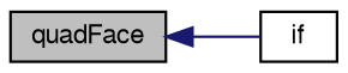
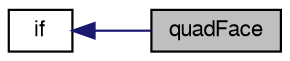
  digraph {
    rankdir=LR
    node [color=black fontname=FreeSans fontsize=10 shape=record]
    n1 [fillcolor=grey75 fontcolor=black height=0.2 label=quadFace style=filled width=0.4]
    n2 [height=0.2 label=if width=0.4]
-   n1 -> n2 [color=midnightblue dir=back fontname=FreeSans fontsize=10 labelfontname=FreeSans labelfontsize=10 style=solid]
+   n2 -> n1 [color=midnightblue dir=back fontname=FreeSans fontsize=10 labelfontname=FreeSans labelfontsize=10 style=solid]
  }
